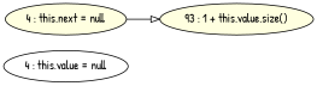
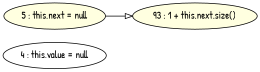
  digraph {
    rankdir=LR
    fontname="Patrick Hand"
    node [style=filled fillcolor=lightyellow fontname="Patrick Hand"]
    "4 : this.value = null" [fillcolor=white]
-   "5 : this.next = null" [label="4 : this.next = null"]
-   "93 : 1 + this.next.size()" [label="93 : 1 + this.value.size()"]
+   "5 : this.next = null"
+   "93 : 1 + this.next.size()"
    "5 : this.next = null" -> "93 : 1 + this.next.size()" [arrowhead=onormal fontname="Patrick Hand"]
  }
